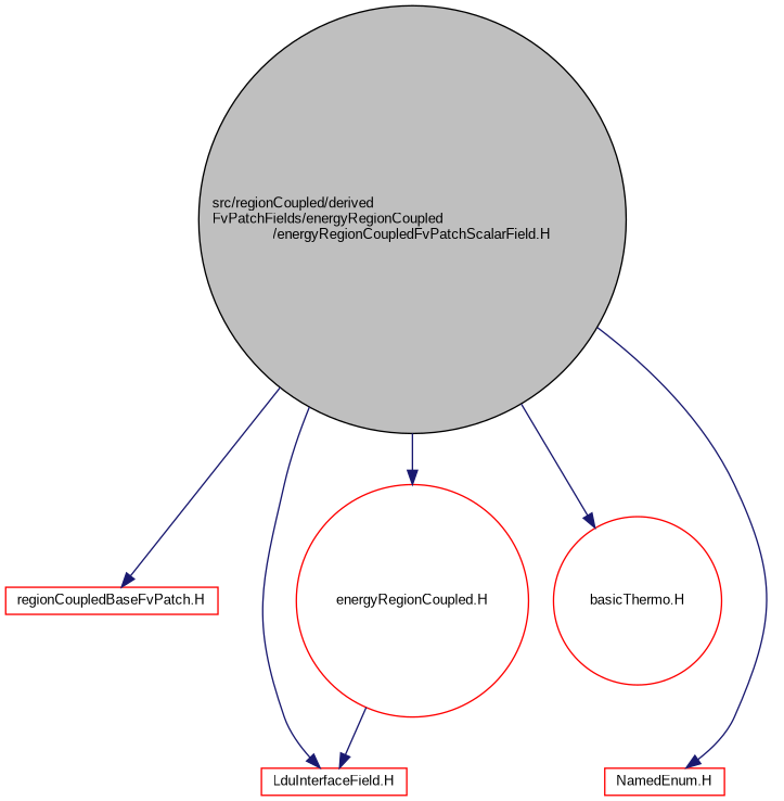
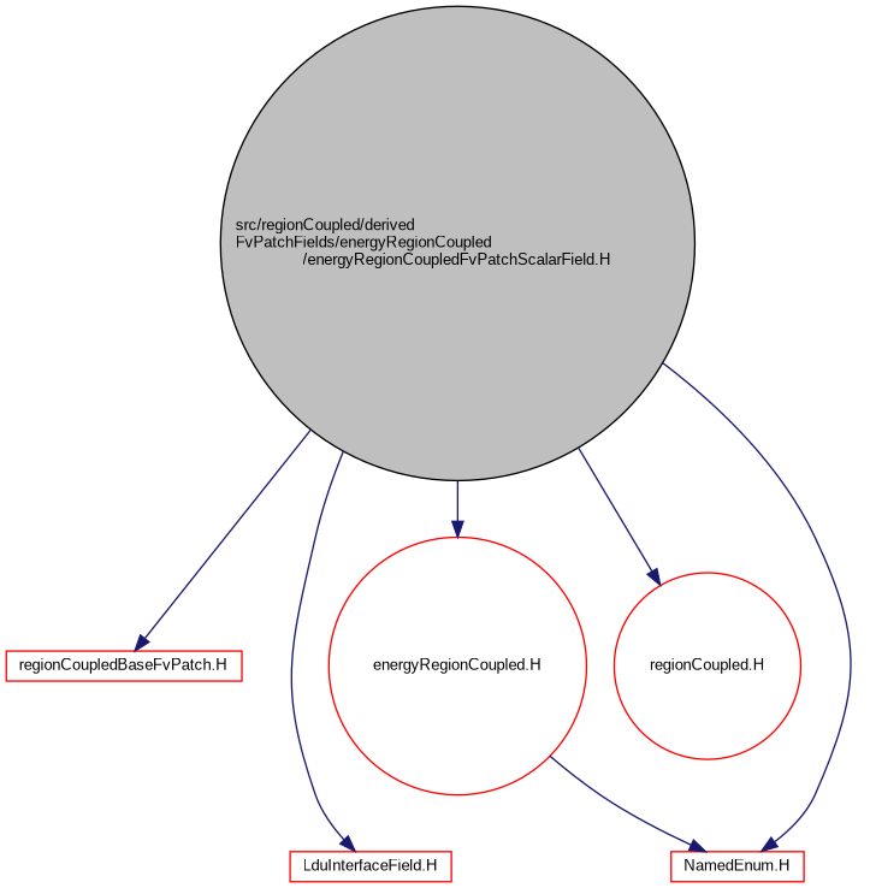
  digraph {
    fontname="Liberation Sans"
    node [color=red fontname="Liberation Sans" fontsize=10 shape=circle]
    edge [color=midnightblue fontname="Liberation Sans" fontsize=10 labelfontname=Helvetica labelfontsize=10 style=solid]
    n1 [color=black fillcolor=grey75 fontcolor=black height=0.2 label="src/regionCoupled/derived\lFvPatchFields/energyRegionCoupled\l/energyRegionCoupledFvPatchScalarField.H" style=filled width=0.4]
    n2 [height=0.2 label="regionCoupledBaseFvPatch.H" shape=box width=0.4]
    n3 [height=0.2 label="LduInterfaceField.H" shape=box width=0.4]
    n4 [height=0.2 label="NamedEnum.H" shape=box width=0.4]
-   n5 [height=0.2 label="basicThermo.H" width=0.4]
+   n5 [height=0.2 label="regionCoupled.H" width=0.4]
    n6 [height=0.2 label="energyRegionCoupled.H" width=0.4]
    n1 -> n2
    n1 -> n3
    n1 -> n4
    n1 -> n5
    n1 -> n6
-   n6 -> n3
+   n6 -> n4
  }
